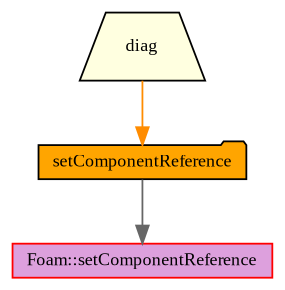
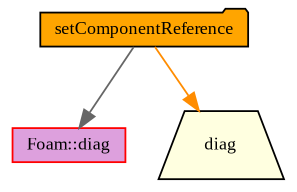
  digraph {
    fontname="Liberation Serif"
    rankdir=TB
    node [color=black fontname="Liberation Serif" fontsize=10 style=filled]
    edge [fontname="Liberation Serif" fontsize=10 labelfontname=Helvetica labelfontsize=10 style=solid]
    n1 [fillcolor=orange fontcolor=black height=0.2 label=setComponentReference shape=folder width=0.4]
-   n2 [color=red fillcolor=plum height=0.2 label="Foam::setComponentReference" shape=box width=0.4]
+   n2 [color=red fillcolor=plum height=0.2 label="Foam::diag" shape=box width=0.4]
    n3 [fillcolor=lightyellow height=0.2 label=diag shape=trapezium width=0.4]
    n1 -> n2 [color=gray40]
-   n3 -> n1 [color=darkorange]
+   n1 -> n3 [color=darkorange]
  }
